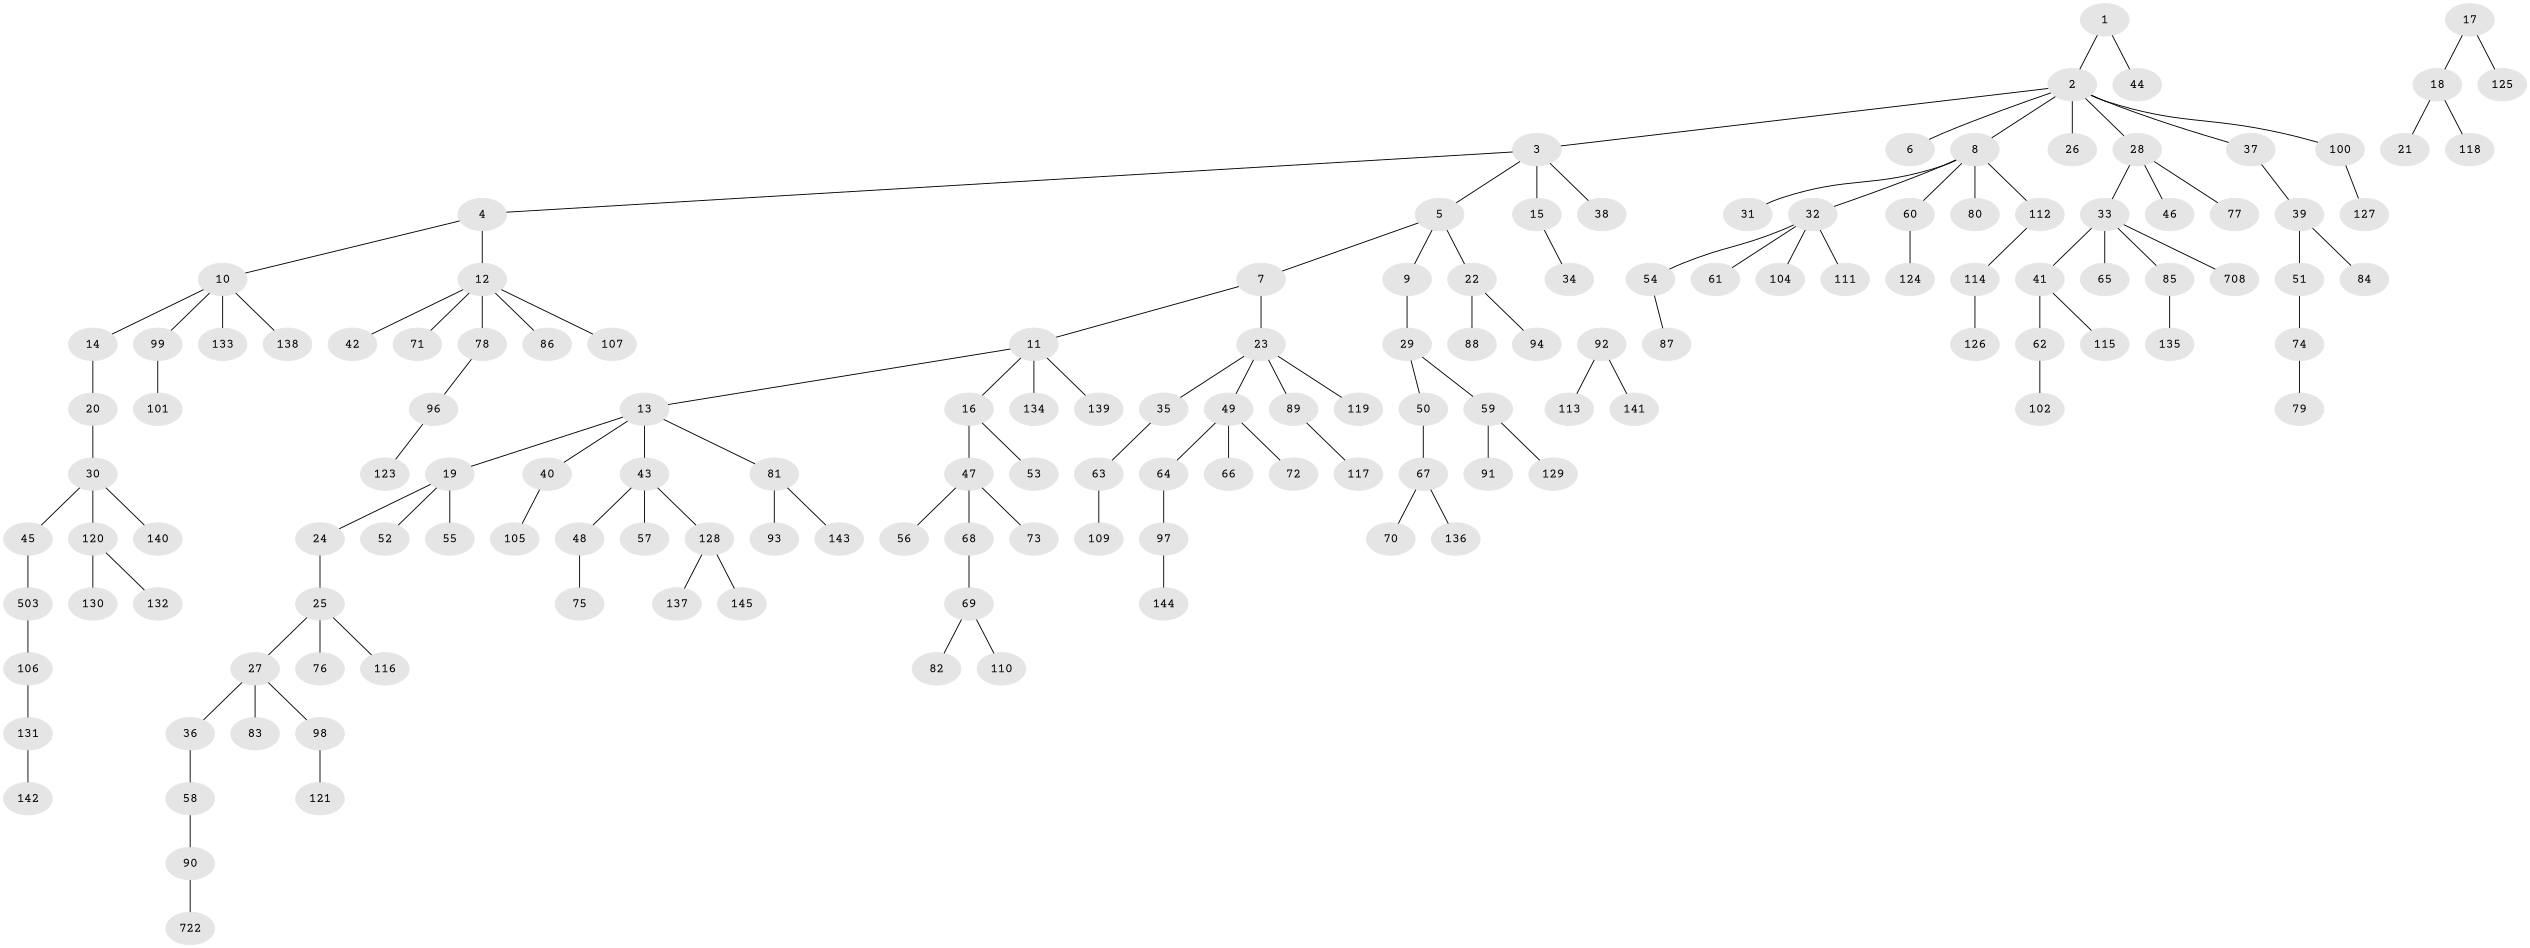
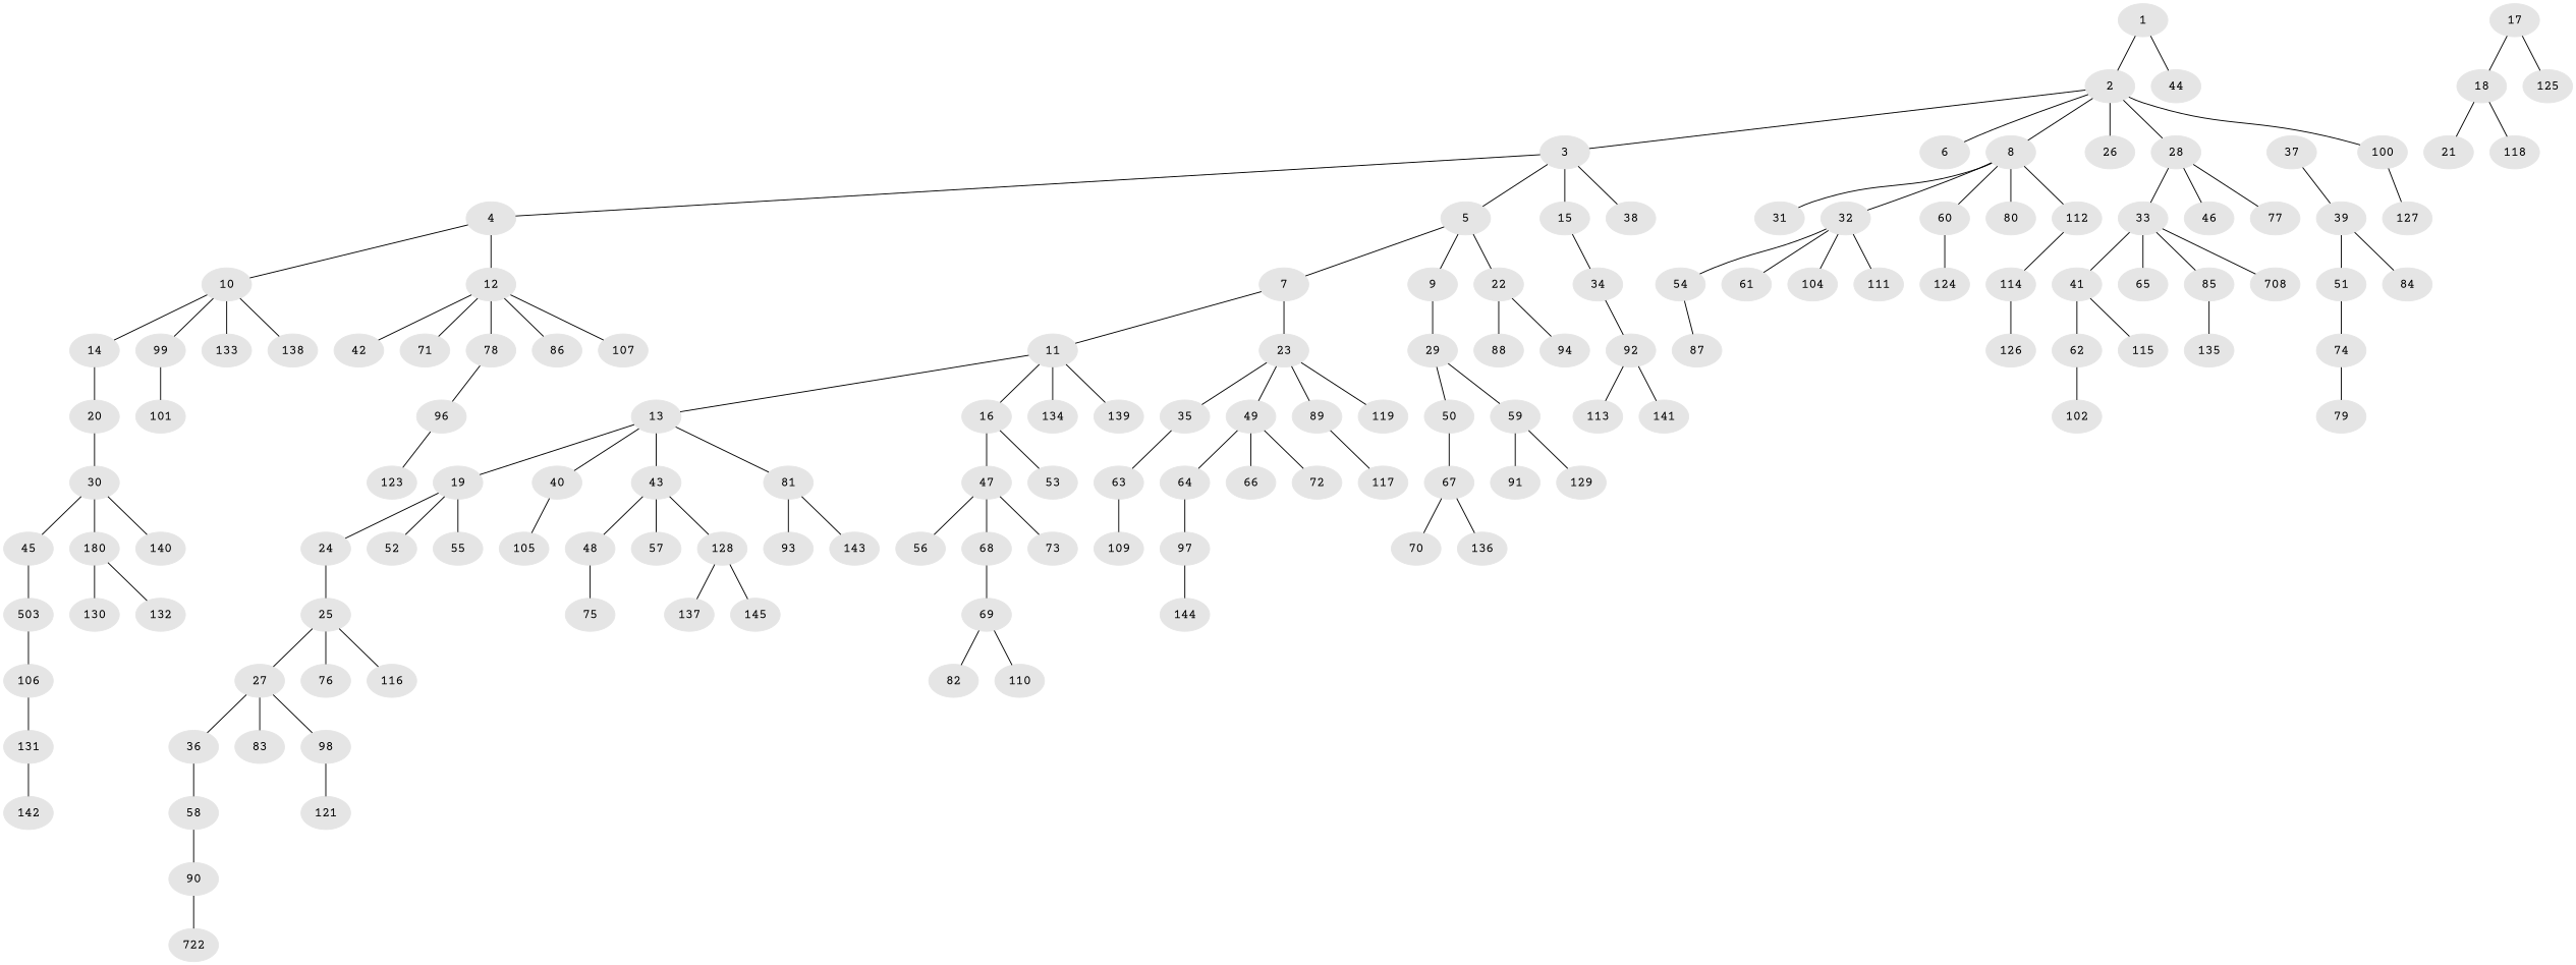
  graph {
    fontname="Courier Prime"
    node [color=gray90 fontname="Courier Prime" style=filled]
    edge [fontname="Courier Prime"]
    1
    2
    44
    3
    6
    8
    26
    28
    37
    100
    4
    5
    15
    38
    31
    32
    60
    80
    112
    33
    46
    77
    39
    127
    10
    12
    7
    9
    22
    34
    14
    99
    133
    138
    42
    71
    78
    86
    107
    11
    23
    29
    88
    94
    13
    16
    134
    139
    35
    49
    89
    119
    54
    61
    104
    111
    124
    114
    50
    59
    20
    101
    19
    40
    43
    81
    47
    53
    96
    24
    52
    55
    105
    48
    57
    128
    93
    143
    17
    18
    125
    30
    92
    56
    68
    73
    21
    118
    25
    45
-   120
+   120 [label=180]
    140
    63
    64
    66
    72
    117
    27
    76
    116
    36
    83
    98
    58
    121
    41
    65
    85
    n109 [label=708]
    67
    91
    129
    n113 [label=503]
    130
    132
    87
    62
    115
    135
    113
    141
    109
    90
    51
    84
    74
    102
    75
    137
    145
    106
    69
    97
    70
    136
    79
    n137 [label=722]
    144
    82
    110
    123
    131
    142
    126
    1 -- 2
    1 -- 44
    2 -- 3
    2 -- 6
    2 -- 8
    2 -- 26
    2 -- 28
-   2 -- 37
    2 -- 100
    3 -- 4
    3 -- 5
    3 -- 15
    3 -- 38
    8 -- 31
    8 -- 32
    8 -- 60
    8 -- 80
    8 -- 112
    28 -- 33
    28 -- 46
    28 -- 77
    37 -- 39
    100 -- 127
    4 -- 10
    4 -- 12
    5 -- 7
    5 -- 9
    5 -- 22
    15 -- 34
    32 -- 54
    32 -- 61
    32 -- 104
    32 -- 111
    60 -- 124
    112 -- 114
    33 -- 41
    33 -- 65
    33 -- 85
    33 -- n109
    39 -- 51
    39 -- 84
    10 -- 14
    10 -- 99
    10 -- 133
    10 -- 138
    12 -- 42
    12 -- 71
    12 -- 78
    12 -- 86
    12 -- 107
    7 -- 11
    7 -- 23
    9 -- 29
    22 -- 88
    22 -- 94
+   34 -- 92
    14 -- 20
    99 -- 101
    78 -- 96
    11 -- 13
    11 -- 16
    11 -- 134
    11 -- 139
    23 -- 35
    23 -- 49
    23 -- 89
    23 -- 119
    29 -- 50
    29 -- 59
    13 -- 19
    13 -- 40
    13 -- 43
    13 -- 81
    16 -- 47
    16 -- 53
    35 -- 63
    49 -- 64
    49 -- 66
    49 -- 72
    89 -- 117
    54 -- 87
    114 -- 126
    50 -- 67
    59 -- 91
    59 -- 129
    20 -- 30
    19 -- 24
    19 -- 52
    19 -- 55
    40 -- 105
    43 -- 48
    43 -- 57
    43 -- 128
    81 -- 93
    81 -- 143
    47 -- 56
    47 -- 68
    47 -- 73
    96 -- 123
    24 -- 25
    48 -- 75
    128 -- 137
    128 -- 145
    17 -- 18
    17 -- 125
    18 -- 21
    18 -- 118
    30 -- 45
    30 -- 120
    30 -- 140
    92 -- 113
    92 -- 141
    68 -- 69
    25 -- 27
    25 -- 76
    25 -- 116
    45 -- n113
    120 -- 130
    120 -- 132
    63 -- 109
    64 -- 97
    27 -- 36
    27 -- 83
    27 -- 98
    36 -- 58
    98 -- 121
    58 -- 90
    41 -- 62
    41 -- 115
    85 -- 135
    67 -- 70
    67 -- 136
    n113 -- 106
    62 -- 102
    90 -- n137
    51 -- 74
    74 -- 79
    106 -- 131
    69 -- 82
    69 -- 110
    97 -- 144
    131 -- 142
  }
